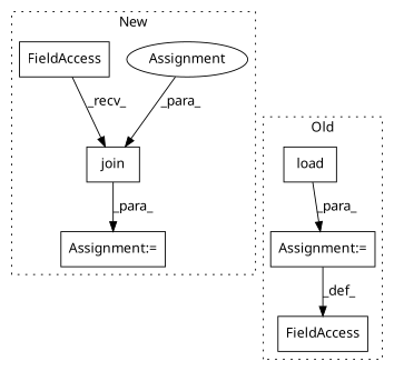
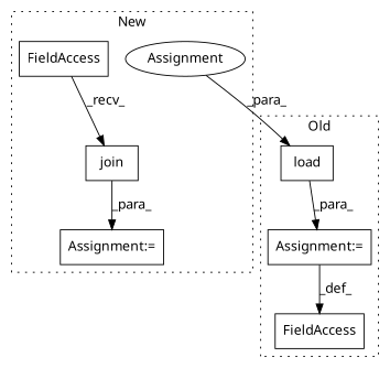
  digraph {
    fontname="Noto Sans"
    node [a=32 fontname="Noto Sans" l="5,1" shape=box]
    edge [fontname="Noto Sans"]
    n1 [label=load s="2785,2814"]
    n2 [a=7 l=1 label="Assignment:=" s=2766]
    n3 [a=22 l=20 label=FieldAccess s=2746]
    n4 [label=join s="2613,2654"]
    n5 [a=22 l=7 label=FieldAccess s=2605]
    n6 [a=45 l=16 label=Assignment s=2638 shape=ellipse]
    n7 [a=7 l=12 label="Assignment:=" s=2743]
    subgraph cluster_1 {
      label=Old
      style=dotted
      n1
      n2
      n3
    }
    subgraph cluster_2 {
      label=New
      style=dotted
      n4
      n5
      n6
      n7
    }
    n1 -> n2 [label=_para_]
    n2 -> n3 [label=_def_]
    n4 -> n7 [label=_para_]
    n5 -> n4 [label=_recv_]
-   n6 -> n4 [label=_para_]
+   n6 -> n1 [label=_para_]
  }
